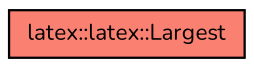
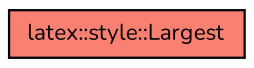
  digraph {
    rankdir=LR
    fontname=Nunito
-   n1 [color=black fillcolor=salmon fontname=Nunito fontsize=10 height=0.2 label="latex::latex::Largest" shape=record style=filled width=0.4]
+   n1 [color=black fillcolor=salmon fontname=Nunito fontsize=10 height=0.2 label="latex::style::Largest" shape=record style=filled width=0.4]
  }
